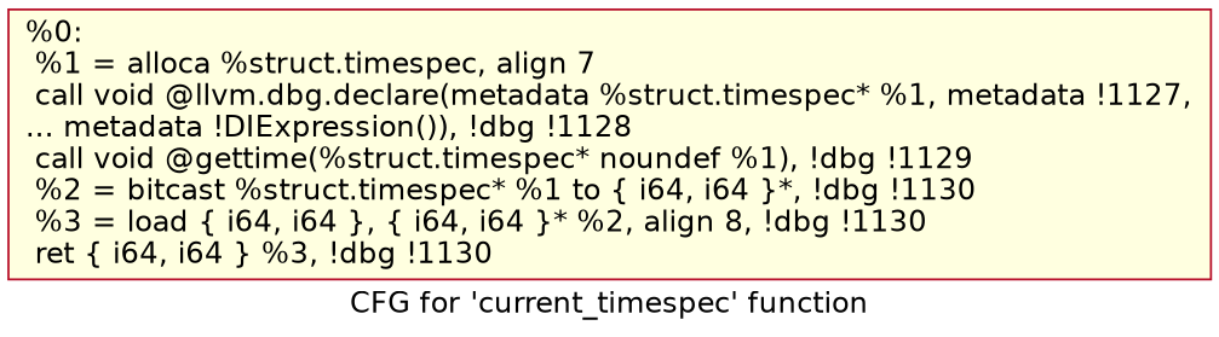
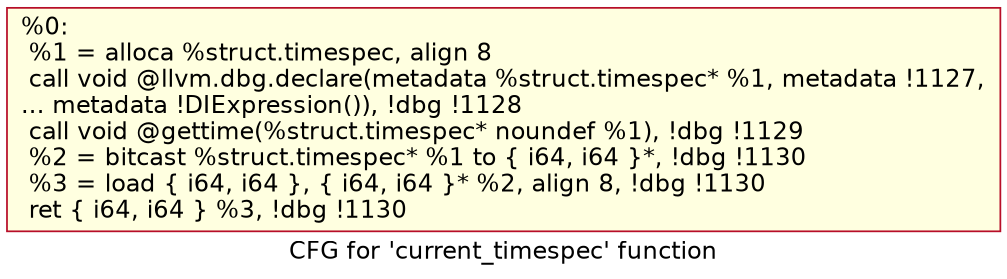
  digraph {
    label="CFG for 'current_timespec' function"
    fontname="DejaVu Sans"
-   n1 [color="#b70d28ff" fillcolor=lightyellow label="{%0:\l  %1 = alloca %struct.timespec, align 7\l  call void @llvm.dbg.declare(metadata %struct.timespec* %1, metadata !1127,\l... metadata !DIExpression()), !dbg !1128\l  call void @gettime(%struct.timespec* noundef %1), !dbg !1129\l  %2 = bitcast %struct.timespec* %1 to \{ i64, i64 \}*, !dbg !1130\l  %3 = load \{ i64, i64 \}, \{ i64, i64 \}* %2, align 8, !dbg !1130\l  ret \{ i64, i64 \} %3, !dbg !1130\l}" shape=record style=filled fontname="DejaVu Sans"]
+   n1 [color="#b70d28ff" fillcolor=lightyellow label="{%0:\l  %1 = alloca %struct.timespec, align 8\l  call void @llvm.dbg.declare(metadata %struct.timespec* %1, metadata !1127,\l... metadata !DIExpression()), !dbg !1128\l  call void @gettime(%struct.timespec* noundef %1), !dbg !1129\l  %2 = bitcast %struct.timespec* %1 to \{ i64, i64 \}*, !dbg !1130\l  %3 = load \{ i64, i64 \}, \{ i64, i64 \}* %2, align 8, !dbg !1130\l  ret \{ i64, i64 \} %3, !dbg !1130\l}" shape=record style=filled fontname="DejaVu Sans"]
  }
